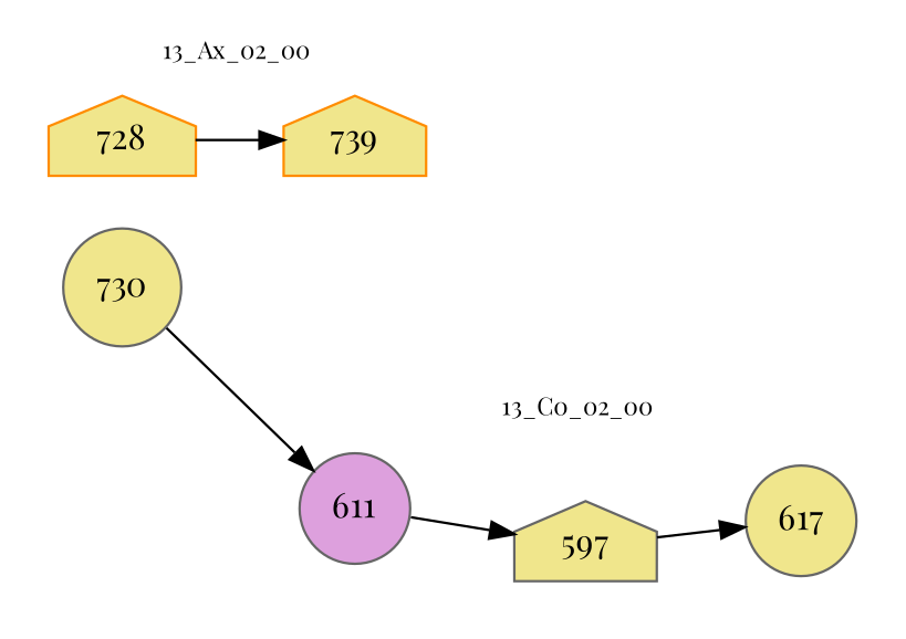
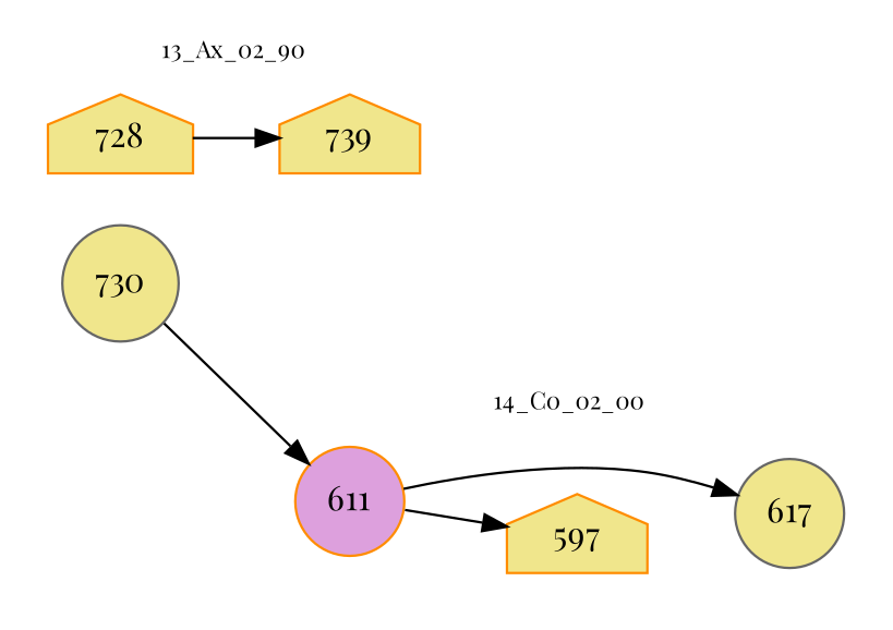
  digraph {
    fontname="Playfair Display"
    rankdir=LR
    node [color=gray40 fillcolor=khaki fontname="Playfair Display" shape=circle style=filled]
    edge [color=black fontname="Playfair Display"]
    n1 [label=730]
    n2 [color=darkorange label=728 shape=house]
    n3 [color=darkorange label=739 shape=house]
-   n4 [fillcolor=plum label=611]
-   n5 [label=597 shape=house]
+   n4 [color=darkorange fillcolor=plum label=611]
+   n5 [color=darkorange label=597 shape=house]
    n6 [label=617]
    subgraph cluster_1 {
      color=white
      fontsize=10
-     label="13_Ax_02_00"
+     label="13_Ax_02_90"
      n1
      n2
      n3
    }
    subgraph cluster_2 {
      color=white
      fontsize=10
-     label="13_C0_02_00"
+     label="14_C0_02_00"
      n4
      n5
      n6
    }
    n1 -> n4
    n2 -> n3
    n4 -> n5
-   n5 -> n6
+   n4 -> n6
  }
